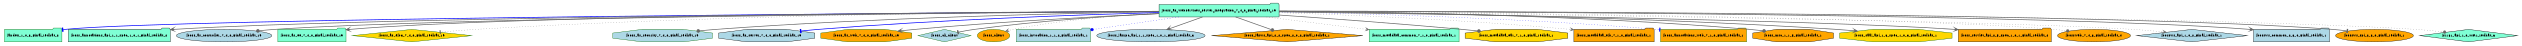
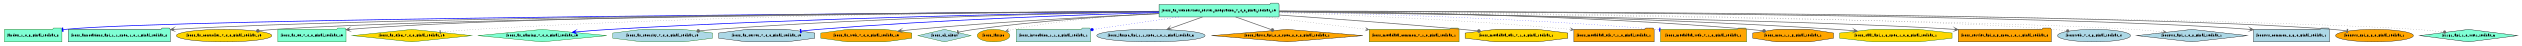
  digraph {
    node [color=black fillcolor=lightblue fontsize=10.0 shape=folder style=filled]
    edge [arrowhead=vee color=gray40 style=bold]
    jboss_as_webservices_server_integration_7_4_0_Final_redhat_19 [fillcolor=aquamarine]
    jandex_1_0_3_Final_redhat_2 [color=darkgreen fillcolor=aquamarine]
    jboss_annotations_api_1_1_spec_1_0_1_Final_redhat_2 [fillcolor=aquamarine]
-   jboss_as_controller_7_4_0_Final_redhat_19 [shape=ellipse]
+   jboss_as_controller_7_4_0_Final_redhat_19 [fillcolor=gold shape=ellipse]
    jboss_as_ee_7_4_0_Final_redhat_19 [color=darkgreen fillcolor=aquamarine]
    jboss_as_ejb3_7_4_0_Final_redhat_19 [color=darkgreen fillcolor=gold shape=diamond]
+   jboss_as_naming_7_4_0_Final_redhat_19 [color=darkgreen fillcolor=aquamarine shape=diamond]
    jboss_as_security_7_4_0_Final_redhat_19 [color=darkgreen shape=octagon]
    jboss_as_server_7_4_0_Final_redhat_19 [shape=octagon]
    jboss_as_web_7_4_0_Final_redhat_19 [color=darkgreen fillcolor=orange shape=octagon]
    jboss_cli_client [color=darkgreen shape=diamond]
-   jboss_client [color=darkgreen fillcolor=orange shape=ellipse]
+   jboss_client [color=darkgreen fillcolor=orange shape=ellipse label=jboss_jaxrpc]
    jboss_invocation_1_1_2_Final_redhat_1 [color=darkgreen]
    jboss_jaxrpc_api_1_1_spec_1_0_1_Final_redhat_3 [shape=ellipse]
    jboss_jaxws_api_2_2_spec_2_0_2_Final_redhat_1 [fillcolor=orange shape=diamond]
-   jboss_metadata_common_7_1_0_Final_redhat_1 [color=darkgreen fillcolor=aquamarine]
+   jboss_metadata_common_7_1_0_Final_redhat_1 [color=darkgreen fillcolor=orange]
    jboss_metadata_ear_7_1_0_Final_redhat_1 [fillcolor=gold shape=octagon]
    jboss_metadata_ejb_7_1_0_Final_redhat_1 [fillcolor=orange]
-   jboss_metadata_web_7_1_0_Final_redhat_1 [color=darkgreen fillcolor=orange label=jboss_annotations_web_7_1_0_Final_redhat_1]
+   jboss_metadata_web_7_1_0_Final_redhat_1 [color=darkgreen fillcolor=orange]
    jboss_msc_1_1_5_Final_redhat_1 [fillcolor=orange shape=octagon]
    jboss_saaj_api_1_3_spec_1_0_3_Final_redhat_1 [color=darkgreen fillcolor=gold shape=octagon]
    jboss_servlet_api_2_5_spec_1_0_1_Final_redhat_2 [fillcolor=orange]
-   jbossweb_7_4_8_Final_redhat_4 [fillcolor=orange shape=ellipse]
+   jbossweb_7_4_8_Final_redhat_4 [shape=ellipse]
    jbossws_api_1_0_2_Final_redhat_1 [shape=diamond]
    jbossws_common_2_3_0_Final_redhat_1
    jbossws_spi_2_3_0_Final_redhat_1 [fillcolor=orange shape=ellipse]
    jsr181_api_1_0_MR1_redhat_6 [fillcolor=aquamarine shape=diamond]
    jboss_as_webservices_server_integration_7_4_0_Final_redhat_19 -> jandex_1_0_3_Final_redhat_2 [arrowhead=tee color=blue]
    jboss_as_webservices_server_integration_7_4_0_Final_redhat_19 -> jboss_annotations_api_1_1_spec_1_0_1_Final_redhat_2
    jboss_as_webservices_server_integration_7_4_0_Final_redhat_19 -> jboss_as_controller_7_4_0_Final_redhat_19 [arrowhead=dot]
    jboss_as_webservices_server_integration_7_4_0_Final_redhat_19 -> jboss_as_ee_7_4_0_Final_redhat_19
    jboss_as_webservices_server_integration_7_4_0_Final_redhat_19 -> jboss_as_ejb3_7_4_0_Final_redhat_19 [arrowhead=tee style=dotted]
+   jboss_as_webservices_server_integration_7_4_0_Final_redhat_19 -> jboss_as_naming_7_4_0_Final_redhat_19 [color=blue]
    jboss_as_webservices_server_integration_7_4_0_Final_redhat_19 -> jboss_as_security_7_4_0_Final_redhat_19 [arrowhead=dot]
    jboss_as_webservices_server_integration_7_4_0_Final_redhat_19 -> jboss_as_server_7_4_0_Final_redhat_19 [arrowhead=tee color=blue]
    jboss_as_webservices_server_integration_7_4_0_Final_redhat_19 -> jboss_as_web_7_4_0_Final_redhat_19
    jboss_as_webservices_server_integration_7_4_0_Final_redhat_19 -> jboss_cli_client [arrowhead=tee]
    jboss_as_webservices_server_integration_7_4_0_Final_redhat_19 -> jboss_client [style=dotted]
    jboss_as_webservices_server_integration_7_4_0_Final_redhat_19 -> jboss_invocation_1_1_2_Final_redhat_1 [arrowhead=dot color=blue style=dotted]
    jboss_as_webservices_server_integration_7_4_0_Final_redhat_19 -> jboss_jaxrpc_api_1_1_spec_1_0_1_Final_redhat_3
    jboss_as_webservices_server_integration_7_4_0_Final_redhat_19 -> jboss_jaxws_api_2_2_spec_2_0_2_Final_redhat_1 [arrowhead=dot]
    jboss_as_webservices_server_integration_7_4_0_Final_redhat_19 -> jboss_metadata_common_7_1_0_Final_redhat_1 [style=dotted]
    jboss_as_webservices_server_integration_7_4_0_Final_redhat_19 -> jboss_metadata_ear_7_1_0_Final_redhat_1 [arrowhead=dot]
    jboss_as_webservices_server_integration_7_4_0_Final_redhat_19 -> jboss_metadata_ejb_7_1_0_Final_redhat_1 [style=dotted]
    jboss_as_webservices_server_integration_7_4_0_Final_redhat_19 -> jboss_metadata_web_7_1_0_Final_redhat_1 [arrowhead=tee color=blue style=dotted]
    jboss_as_webservices_server_integration_7_4_0_Final_redhat_19 -> jboss_msc_1_1_5_Final_redhat_1 [arrowhead=dot]
    jboss_as_webservices_server_integration_7_4_0_Final_redhat_19 -> jboss_saaj_api_1_3_spec_1_0_3_Final_redhat_1
    jboss_as_webservices_server_integration_7_4_0_Final_redhat_19 -> jboss_servlet_api_2_5_spec_1_0_1_Final_redhat_2
    jboss_as_webservices_server_integration_7_4_0_Final_redhat_19 -> jbossweb_7_4_8_Final_redhat_4 [arrowhead=dot style=dotted]
    jboss_as_webservices_server_integration_7_4_0_Final_redhat_19 -> jbossws_api_1_0_2_Final_redhat_1 [style=dotted]
    jboss_as_webservices_server_integration_7_4_0_Final_redhat_19 -> jbossws_common_2_3_0_Final_redhat_1
    jboss_as_webservices_server_integration_7_4_0_Final_redhat_19 -> jbossws_spi_2_3_0_Final_redhat_1 [arrowhead=tee]
    jboss_as_webservices_server_integration_7_4_0_Final_redhat_19 -> jsr181_api_1_0_MR1_redhat_6 [arrowhead=dot style=dotted]
  }
